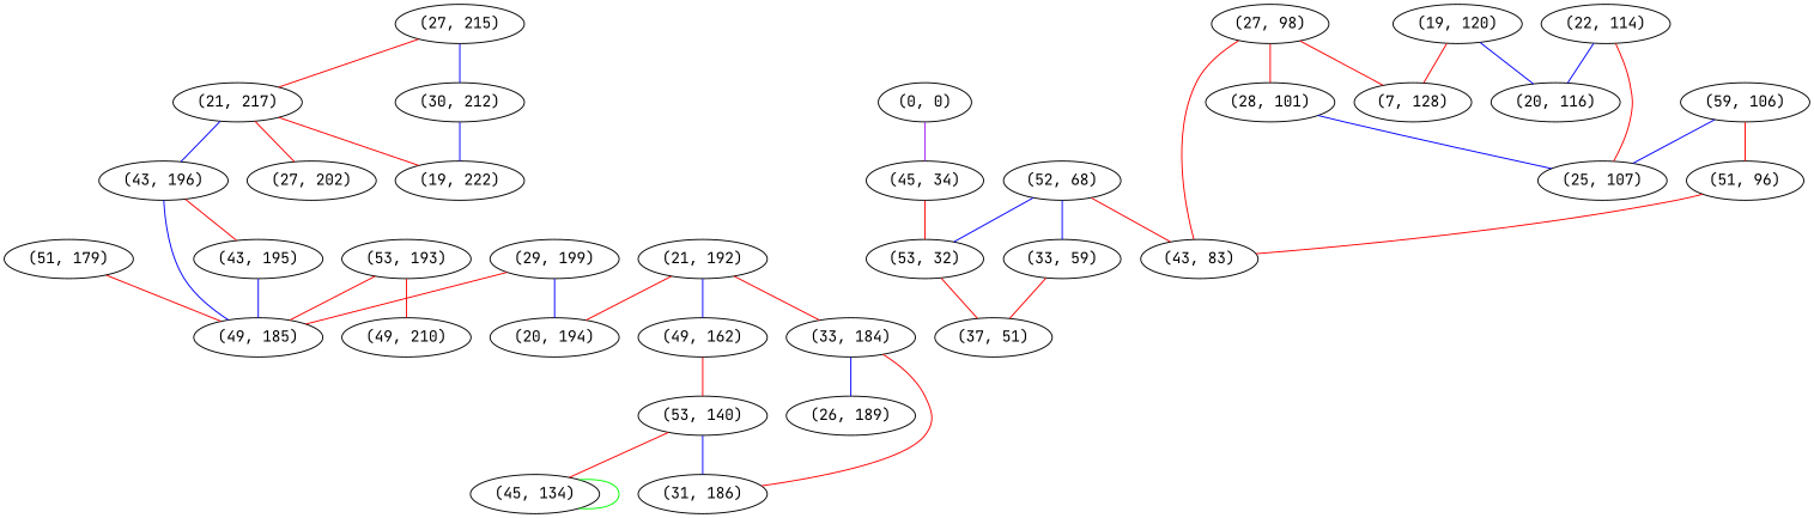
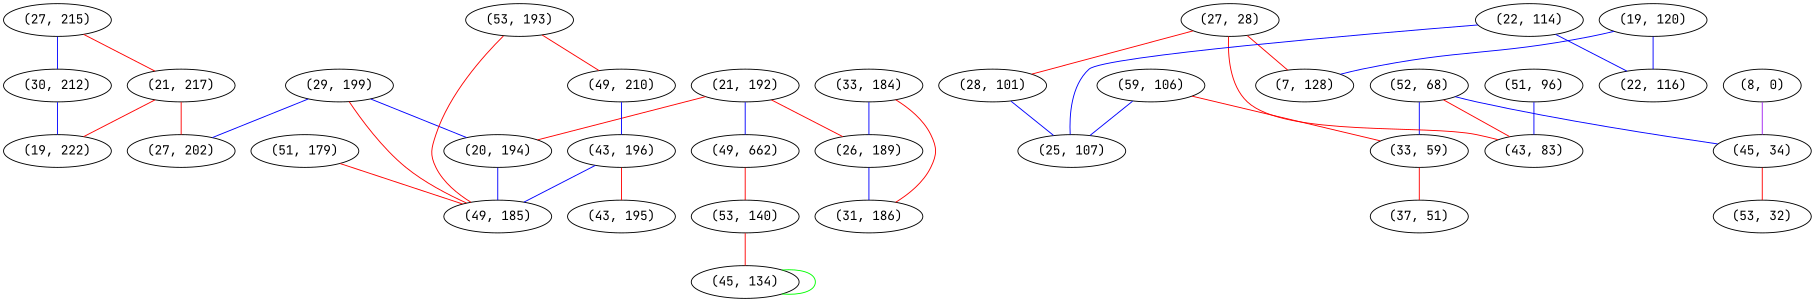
  graph {
    fontname="JetBrains Mono"
    node [fontname="JetBrains Mono"]
    edge [color=red fontname="JetBrains Mono" weight=1]
    "(27, 215)"
    "(21, 217)"
    "(30, 212)"
    "(27, 202)"
    "(19, 222)"
    "(33, 184)"
    "(26, 189)"
    "(31, 186)"
    "(29, 199)"
    "(20, 194)"
    "(49, 185)"
    "(51, 179)"
    "(21, 192)"
-   "(49, 162)"
+   "(49, 162)" [label="(49, 662)"]
    "(53, 140)"
    "(53, 193)"
    "(49, 210)"
    "(43, 196)"
    "(45, 134)"
    "(43, 195)"
    "(52, 68)"
    "(33, 59)"
    "(45, 34)"
    "(43, 83)"
    "(37, 51)"
    "(53, 32)"
    "(19, 120)"
    "(7, 128)"
-   "(20, 116)"
-   "(27, 98)"
+   "(20, 116)" [label="(22, 116)"]
+   "(27, 98)" [label="(27, 28)"]
    "(28, 101)"
    "(25, 107)"
-   "(0, 0)"
+   "(0, 0)" [label="(8, 0)"]
    n34 [label="(59, 106)"]
    "(51, 96)"
    "(22, 114)"
    "(27, 215)" -- "(21, 217)"
    "(27, 215)" -- "(30, 212)" [color=blue weight=3]
    "(21, 217)" -- "(27, 202)"
    "(21, 217)" -- "(19, 222)"
    "(30, 212)" -- "(19, 222)" [color=blue weight=3]
    "(33, 184)" -- "(26, 189)" [color=blue weight=3]
    "(33, 184)" -- "(31, 186)"
-   "(53, 140)" -- "(31, 186)" [color=blue weight=3]
+   "(26, 189)" -- "(31, 186)" [color=blue weight=3]
+   "(29, 199)" -- "(27, 202)" [color=blue weight=3]
    "(29, 199)" -- "(20, 194)" [color=blue weight=3]
    "(29, 199)" -- "(49, 185)"
    "(51, 179)" -- "(49, 185)"
-   "(21, 192)" -- "(33, 184)"
+   "(21, 192)" -- "(26, 189)"
    "(21, 192)" -- "(20, 194)"
    "(21, 192)" -- "(49, 162)" [color=blue]
    "(49, 162)" -- "(53, 140)"
    "(53, 140)" -- "(45, 134)"
    "(53, 193)" -- "(49, 185)"
    "(53, 193)" -- "(49, 210)"
-   "(21, 217)" -- "(43, 196)" [color=blue weight=3]
+   "(49, 210)" -- "(43, 196)" [color=blue weight=3]
    "(43, 196)" -- "(49, 185)" [color=blue weight=3]
    "(43, 196)" -- "(43, 195)"
    "(45, 134)" -- "(45, 134)" [color=green weight=2]
-   "(43, 195)" -- "(49, 185)" [color=blue weight=3]
+   "(20, 194)" -- "(49, 185)" [color=blue weight=3]
    "(52, 68)" -- "(33, 59)" [color=blue weight=3]
-   "(52, 68)" -- "(53, 32)" [color=blue weight=3]
+   "(52, 68)" -- "(45, 34)" [color=blue weight=3]
    "(52, 68)" -- "(43, 83)"
    "(33, 59)" -- "(37, 51)"
    "(45, 34)" -- "(53, 32)"
-   "(53, 32)" -- "(37, 51)"
-   "(19, 120)" -- "(7, 128)"
+   "(19, 120)" -- "(7, 128)" [color=blue]
    "(19, 120)" -- "(20, 116)" [color=blue weight=3]
    "(27, 98)" -- "(43, 83)"
    "(27, 98)" -- "(7, 128)"
    "(27, 98)" -- "(28, 101)"
    "(28, 101)" -- "(25, 107)" [color=blue weight=3]
    "(0, 0)" -- "(45, 34)" [color=purple weight=4]
    n34 -- "(25, 107)" [color=blue weight=3]
-   n34 -- "(51, 96)"
-   "(51, 96)" -- "(43, 83)"
+   n34 -- "(33, 59)"
+   "(51, 96)" -- "(43, 83)" [color=blue]
    "(22, 114)" -- "(20, 116)" [color=blue weight=3]
-   "(22, 114)" -- "(25, 107)"
+   "(22, 114)" -- "(25, 107)" [color=blue]
  }
